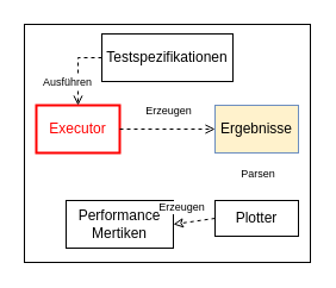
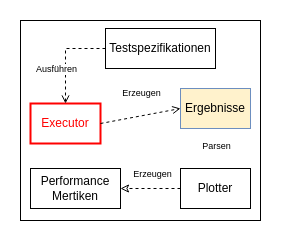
  <mxCell id="0" />
  <mxCell id="1" parent="0" />
  <mxCell id="2" value="" style="rounded=0;whiteSpace=wrap;html=1;fillColor=none;" vertex="1" parent="1"><mxGeometry width="240" height="200" as="geometry" x="20" y="20" /></mxCell>
- <mxCell id="3" value="Testspezifikationen" style="rounded=0;whiteSpace=wrap;html=1;fillColor=none;" vertex="1" parent="1"><mxGeometry x="85" y="28" width="110" height="40" as="geometry" /></mxCell>
- <mxCell id="4" value="Performance&lt;br&gt;Mertiken" style="rounded=0;whiteSpace=wrap;html=1;fillColor=none;" vertex="1" parent="1"><mxGeometry x="55" y="168" width="90" height="40" as="geometry" /></mxCell>
- <mxCell id="5" value="Executor" style="rounded=0;whiteSpace=wrap;html=1;fillColor=none;strokeWidth=2;strokeColor=#FF0000;fontColor=#FF0000;" vertex="1" parent="1"><mxGeometry x="30" y="88" width="70" height="40" as="geometry" /></mxCell>
+ <mxCell id="3" value="Testspezifikationen" style="rounded=0;whiteSpace=wrap;html=1;fillColor=none;" vertex="1" parent="1"><mxGeometry x="105" y="28" width="110" height="40" as="geometry" /></mxCell>
+ <mxCell id="4" value="Performance&lt;br&gt;Mertiken" style="rounded=0;whiteSpace=wrap;html=1;fillColor=none;" vertex="1" parent="1"><mxGeometry x="30" y="168" width="90" height="40" as="geometry" /></mxCell>
+ <mxCell id="5" value="Executor" style="rounded=0;whiteSpace=wrap;html=1;fillColor=none;strokeWidth=2;strokeColor=#FF0000;fontColor=#FF0000;" vertex="1" parent="1"><mxGeometry x="30" y="103" width="70" height="40" as="geometry" /></mxCell>
  <mxCell id="6" value="Ergebnisse" style="rounded=0;whiteSpace=wrap;html=1;fillColor=#fff2cc;strokeColor=#6c8ebf;" vertex="1" parent="1"><mxGeometry x="180" y="88" width="70" height="40" as="geometry" /></mxCell>
- <mxCell id="7" value="Plotter" style="rounded=0;whiteSpace=wrap;html=1;fillColor=none;" vertex="1" parent="1"><mxGeometry x="180" y="168" width="70" height="30" as="geometry" /></mxCell>
+ <mxCell id="7" value="Plotter" style="rounded=0;whiteSpace=wrap;html=1;fillColor=none;" vertex="1" parent="1"><mxGeometry x="180" y="168" width="70" height="40" as="geometry" /></mxCell>
  <mxCell id="8" value="" style="endArrow=open;html=1;rounded=0;endFill=0;dashed=1;exitX=0;exitY=0.5;exitDx=0;exitDy=0;entryX=0.5;entryY=0;entryDx=0;entryDy=0;" edge="1" parent="1" source="3" target="5"><mxGeometry width="50" height="50" relative="1" as="geometry"><mxPoint x="283" y="78" as="sourcePoint" /><mxPoint x="333" y="28" as="targetPoint" /><Array as="points"><mxPoint x="65" y="48" /></Array></mxGeometry></mxCell>
  <mxCell id="9" value="Ausführen" style="edgeLabel;html=1;align=center;verticalAlign=middle;resizable=0;points=[];fontSize=9;" vertex="1" connectable="0" parent="1"><mxGeometry x="55.003" y="68" as="geometry" /></mxCell>
  <mxCell id="10" value="" style="endArrow=open;html=1;rounded=0;endFill=0;dashed=1;exitX=1;exitY=0.5;exitDx=0;exitDy=0;entryX=0;entryY=0.5;entryDx=0;entryDy=0;" edge="1" parent="1" source="5" target="6"><mxGeometry width="50" height="50" relative="1" as="geometry"><mxPoint x="365" y="148" as="sourcePoint" /><mxPoint x="175" y="108" as="targetPoint" /></mxGeometry></mxCell>
  <mxCell id="11" value="" style="endArrow=classic;html=1;rounded=0;endFill=0;dashed=1;exitX=0;exitY=0.5;exitDx=0;exitDy=0;entryX=1;entryY=0.5;entryDx=0;entryDy=0;" edge="1" parent="1" source="7" target="4"><mxGeometry width="50" height="50" relative="1" as="geometry"><mxPoint x="385" y="168" as="sourcePoint" /><mxPoint x="435" y="118" as="targetPoint" /></mxGeometry></mxCell>
  <mxCell id="12" value="Parsen" style="edgeLabel;html=1;align=center;verticalAlign=middle;resizable=0;points=[];fontSize=9;" vertex="1" connectable="0" parent="1"><mxGeometry x="215" y="145.004" as="geometry" /></mxCell>
  <mxCell id="13" value="Erzeugen" style="edgeLabel;html=1;align=center;verticalAlign=middle;resizable=0;points=[];fontSize=9;" vertex="1" connectable="0" parent="1"><mxGeometry x="151" y="173.001" as="geometry" /></mxCell>
  <mxCell id="14" value="Erzeugen" style="edgeLabel;html=1;align=center;verticalAlign=middle;resizable=0;points=[];fontSize=9;" vertex="1" connectable="0" parent="1"><mxGeometry x="140" y="92.001" as="geometry" /></mxCell>
